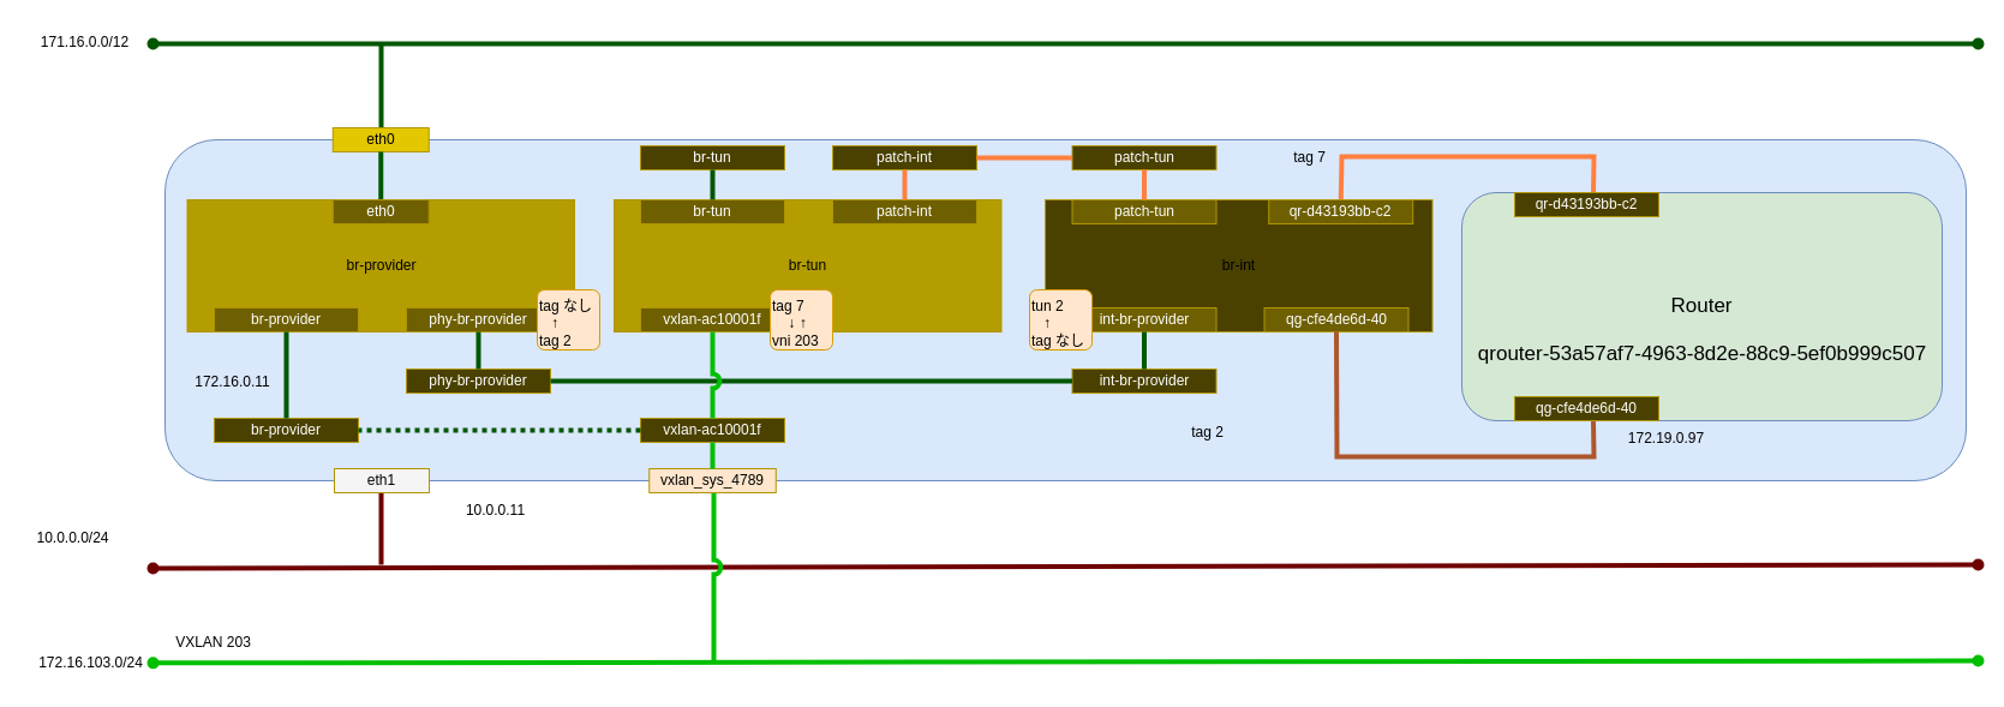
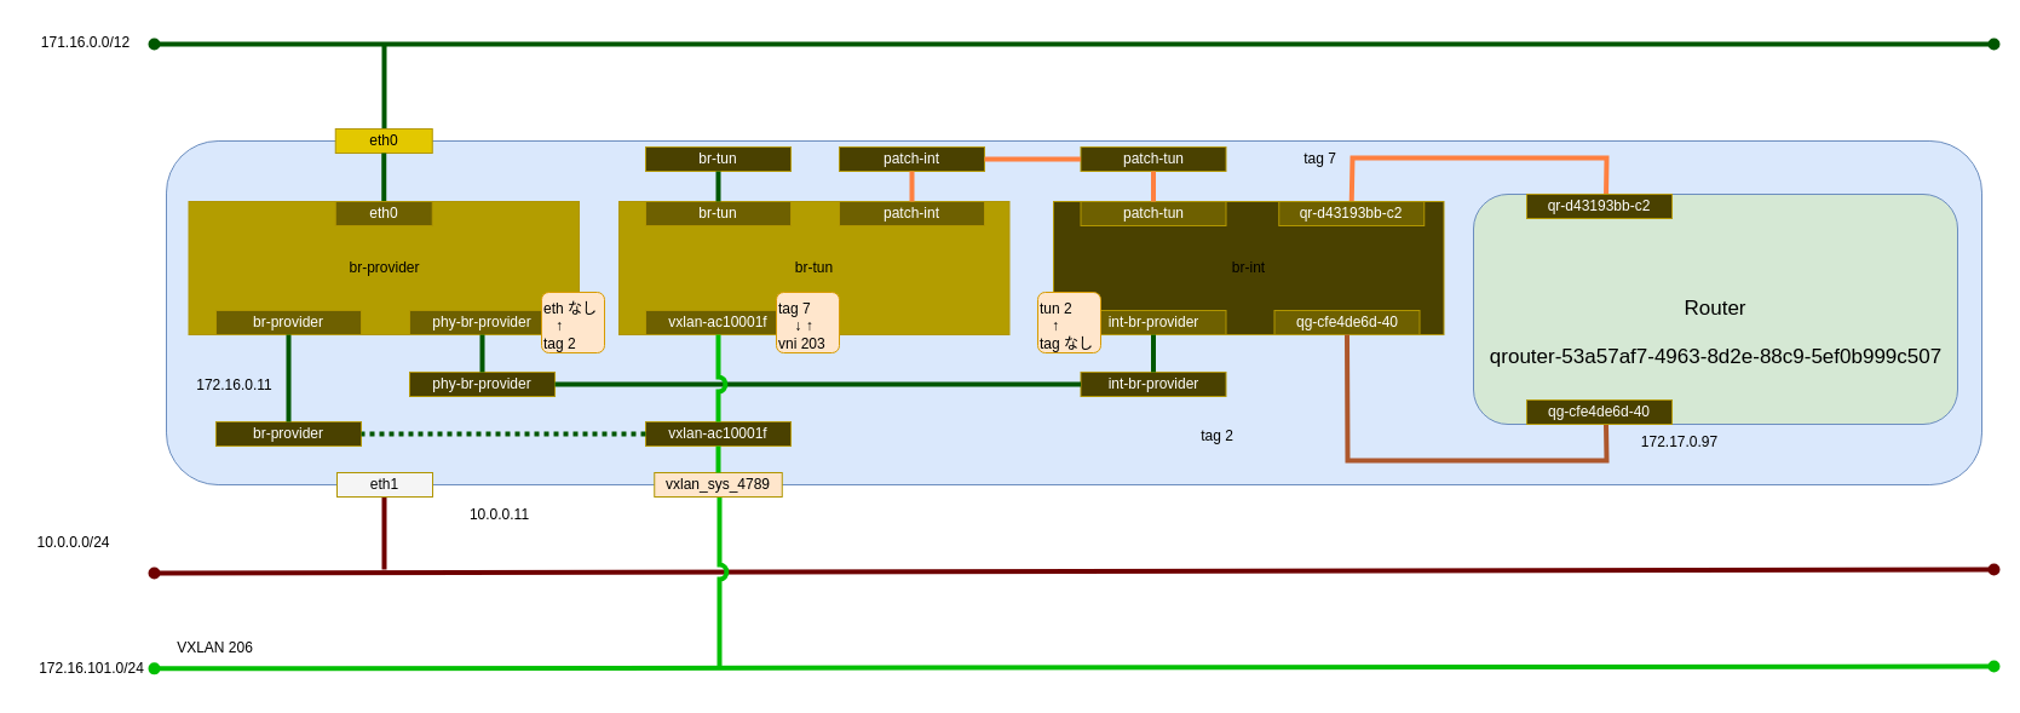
  <mxCell id="0" />
  <mxCell id="1" value="ネットワーク" style="locked=1;" parent="0" />
  <mxCell id="2" value="" style="endArrow=oval;html=1;rounded=0;startArrow=oval;startFill=1;endFill=1;strokeWidth=4;fillColor=#a20025;strokeColor=#6F0000;" parent="1" edge="1"><mxGeometry width="50" height="50" relative="1" as="geometry"><mxPoint x="127" y="473" as="sourcePoint" /><mxPoint x="1647" y="470" as="targetPoint" /></mxGeometry></mxCell>
  <mxCell id="3" value="" style="endArrow=oval;html=1;rounded=0;startArrow=oval;startFill=1;endFill=1;strokeWidth=4;fillColor=#008a00;strokeColor=#005700;" parent="1" edge="1"><mxGeometry width="50" height="50" relative="1" as="geometry"><mxPoint x="127" y="36" as="sourcePoint" /><mxPoint x="1647" y="36" as="targetPoint" /></mxGeometry></mxCell>
  <mxCell id="4" value="171.16.0.0/12" style="text;html=1;align=center;verticalAlign=middle;resizable=0;points=[];autosize=1;strokeColor=none;fillColor=none;" parent="1" vertex="1"><mxGeometry x="20" y="20" width="100" height="30" as="geometry" /></mxCell>
  <mxCell id="5" value="10.0.0.0/24" style="text;html=1;align=center;verticalAlign=middle;resizable=0;points=[];autosize=1;strokeColor=none;fillColor=none;" parent="1" vertex="1"><mxGeometry x="20" y="433" width="80" height="30" as="geometry" /></mxCell>
  <mxCell id="6" value="" style="endArrow=none;html=1;rounded=0;startArrow=none;startFill=0;endFill=0;strokeWidth=4;fillColor=#008a00;strokeColor=#005700;exitX=0.5;exitY=1;exitDx=0;exitDy=0;" parent="1" edge="1"><mxGeometry width="50" height="50" relative="1" as="geometry"><mxPoint x="317" y="36" as="sourcePoint" /><mxPoint x="317" y="116" as="targetPoint" /></mxGeometry></mxCell>
  <mxCell id="7" value="" style="endArrow=none;html=1;rounded=0;startArrow=none;startFill=0;endFill=0;strokeWidth=4;fillColor=#a20025;strokeColor=#6F0000;exitX=0.5;exitY=1;exitDx=0;exitDy=0;" parent="1" edge="1"><mxGeometry width="50" height="50" relative="1" as="geometry"><mxPoint x="317" y="390" as="sourcePoint" /><mxPoint x="317" y="470" as="targetPoint" /></mxGeometry></mxCell>
  <mxCell id="8" value="" style="endArrow=oval;html=1;rounded=0;startArrow=oval;startFill=1;endFill=1;strokeWidth=4;fillColor=#008a00;strokeColor=#02BF02;" parent="1" edge="1"><mxGeometry width="50" height="50" relative="1" as="geometry"><mxPoint x="127" y="551.87" as="sourcePoint" /><mxPoint x="1647" y="550" as="targetPoint" /></mxGeometry></mxCell>
- <mxCell id="9" value="172.16.103.0/24" style="text;html=1;align=center;verticalAlign=middle;resizable=0;points=[];autosize=1;strokeColor=none;fillColor=none;" parent="1" vertex="1"><mxGeometry x="20" y="537" width="110" height="30" as="geometry" /></mxCell>
- <mxCell id="10" value="VXLAN 203" style="text;html=1;align=center;verticalAlign=middle;resizable=0;points=[];autosize=1;strokeColor=none;fillColor=none;" parent="1" vertex="1"><mxGeometry x="137" y="520" width="80" height="30" as="geometry" /></mxCell>
+ <mxCell id="9" value="172.16.101.0/24" style="text;html=1;align=center;verticalAlign=middle;resizable=0;points=[];autosize=1;strokeColor=none;fillColor=none;" parent="1" vertex="1"><mxGeometry x="20" y="537" width="110" height="30" as="geometry" /></mxCell>
+ <mxCell id="10" value="VXLAN 206" style="text;html=1;align=center;verticalAlign=middle;resizable=0;points=[];autosize=1;strokeColor=none;fillColor=none;" parent="1" vertex="1"><mxGeometry x="137" y="520" width="80" height="30" as="geometry" /></mxCell>
  <mxCell id="11" value="" style="endArrow=none;html=1;rounded=0;startArrow=none;startFill=0;endFill=0;strokeWidth=4;fillColor=#008a00;strokeColor=#02BF02;jumpStyle=arc;" parent="1" edge="1"><mxGeometry width="50" height="50" relative="1" as="geometry"><mxPoint x="594" y="550" as="sourcePoint" /><mxPoint x="594" y="410" as="targetPoint" /></mxGeometry></mxCell>
  <mxCell id="12" value="マシン" style="locked=1;" parent="0" />
  <mxCell id="13" value="" style="rounded=1;whiteSpace=wrap;html=1;fillColor=#dae8fc;strokeColor=#6c8ebf;align=center;horizontal=1;" parent="12" vertex="1"><mxGeometry x="137" y="116" width="1500" height="284" as="geometry" /></mxCell>
  <mxCell id="14" value="eth1" style="rounded=0;whiteSpace=wrap;html=1;fillColor=#f5f5f5;fontColor=#000000;strokeColor=#B09500;" parent="12" vertex="1"><mxGeometry x="278" y="390" width="79" height="20" as="geometry" /></mxCell>
  <mxCell id="15" value="eth0" style="rounded=0;whiteSpace=wrap;html=1;fillColor=#e3c800;fontColor=#000000;strokeColor=#B09500;" parent="12" vertex="1"><mxGeometry x="276.75" y="106" width="80" height="20" as="geometry" /></mxCell>
  <mxCell id="16" value="10.0.0.11" style="text;html=1;align=center;verticalAlign=middle;resizable=0;points=[];autosize=1;strokeColor=none;fillColor=none;" parent="12" vertex="1"><mxGeometry x="377" y="410" width="70" height="30" as="geometry" /></mxCell>
  <mxCell id="17" value="172.16.0.11" style="text;html=1;align=center;verticalAlign=middle;resizable=0;points=[];autosize=1;strokeColor=none;fillColor=none;" parent="12" vertex="1"><mxGeometry x="148" y="303" width="90" height="30" as="geometry" /></mxCell>
  <mxCell id="18" value="" style="endArrow=none;html=1;rounded=0;startArrow=none;startFill=0;endFill=0;strokeWidth=4;fillColor=#008a00;strokeColor=#005700;exitX=0.5;exitY=1;exitDx=0;exitDy=0;entryX=0.5;entryY=0;entryDx=0;entryDy=0;" parent="12" source="15" target="21" edge="1"><mxGeometry width="50" height="50" relative="1" as="geometry"><mxPoint x="238" y="126" as="sourcePoint" /><mxPoint x="238" y="206" as="targetPoint" /></mxGeometry></mxCell>
  <mxCell id="19" value="" style="group" parent="12" vertex="1" connectable="0"><mxGeometry x="182.5" y="166" width="354.5" height="125" as="geometry" /></mxCell>
  <mxCell id="20" value="br-provider" style="rounded=0;whiteSpace=wrap;html=1;fillColor=#B39D00;fontColor=#000000;strokeColor=#B09500;" parent="19" vertex="1"><mxGeometry x="-27" width="322.5" height="110" as="geometry" /></mxCell>
  <mxCell id="21" value="&lt;font color=&quot;#ffffff&quot;&gt;eth0&lt;/font&gt;" style="rounded=0;whiteSpace=wrap;html=1;fillColor=#6E6000;fontColor=#000000;strokeColor=#B09500;" parent="19" vertex="1"><mxGeometry x="94.25" width="80" height="20" as="geometry" /></mxCell>
  <mxCell id="22" value="&lt;font color=&quot;#ffffff&quot;&gt;phy-br-provider&lt;/font&gt;" style="rounded=0;whiteSpace=wrap;html=1;fillColor=#6E6000;fontColor=#000000;strokeColor=#B09500;" parent="19" vertex="1"><mxGeometry x="155.5" y="90" width="120" height="20" as="geometry" /></mxCell>
  <mxCell id="23" value="&lt;font color=&quot;#ffffff&quot;&gt;br-provider&lt;/font&gt;" style="rounded=0;whiteSpace=wrap;html=1;fillColor=#6E6000;fontColor=#000000;strokeColor=#B09500;" parent="19" vertex="1"><mxGeometry x="-4.5" y="90" width="120" height="20" as="geometry" /></mxCell>
- <mxCell id="24" value="&lt;div&gt;tag なし&lt;br&gt;&lt;/div&gt;&lt;div&gt;&amp;nbsp;&amp;nbsp; ↑&lt;br&gt;&lt;/div&gt;tag 2" style="text;html=1;whiteSpace=wrap;overflow=hidden;rounded=1;fillColor=#ffe6cc;strokeColor=#d79b00;arcSize=12;" vertex="1" parent="19"><mxGeometry x="264.5" y="75" width="52" height="50" as="geometry" /></mxCell>
+ <mxCell id="24" value="&lt;div&gt;eth なし&lt;br&gt;&lt;/div&gt;&lt;div&gt;&amp;nbsp;&amp;nbsp; ↑&lt;br&gt;&lt;/div&gt;tag 2" style="text;html=1;whiteSpace=wrap;overflow=hidden;rounded=1;fillColor=#ffe6cc;strokeColor=#d79b00;arcSize=12;" vertex="1" parent="19"><mxGeometry x="264.5" y="75" width="52" height="50" as="geometry" /></mxCell>
  <mxCell id="25" value="br-int" style="rounded=0;whiteSpace=wrap;html=1;fillColor=#4a4100;fontColor=#000000;strokeColor=#B09500;" parent="12" vertex="1"><mxGeometry x="870" y="166" width="322.5" height="110" as="geometry" /></mxCell>
  <mxCell id="26" value="&lt;font color=&quot;#ffffff&quot;&gt;qg-cfe4de6d-40&lt;/font&gt;" style="rounded=0;whiteSpace=wrap;html=1;fillColor=#6E6000;fontColor=#000000;strokeColor=#B09500;" parent="12" vertex="1"><mxGeometry x="1052.5" y="256" width="120" height="20" as="geometry" /></mxCell>
  <mxCell id="27" value="&lt;font color=&quot;#ffffff&quot;&gt;int-br-provider&lt;/font&gt;" style="rounded=0;whiteSpace=wrap;html=1;fillColor=#6E6000;fontColor=#000000;strokeColor=#B09500;" parent="12" vertex="1"><mxGeometry x="892.5" y="256" width="120" height="20" as="geometry" /></mxCell>
  <mxCell id="28" value="&lt;font color=&quot;#ffffff&quot;&gt;br-provider&lt;/font&gt;" style="rounded=0;whiteSpace=wrap;html=1;fillColor=#4A4100;fontColor=#000000;strokeColor=#B09500;" parent="12" vertex="1"><mxGeometry x="178" y="348" width="120" height="20" as="geometry" /></mxCell>
  <mxCell id="29" value="&lt;font color=&quot;#ffffff&quot;&gt;phy-br-provider&lt;/font&gt;" style="rounded=0;whiteSpace=wrap;html=1;fillColor=#4A4100;fontColor=#000000;strokeColor=#B09500;" parent="12" vertex="1"><mxGeometry x="338" y="307" width="120" height="20" as="geometry" /></mxCell>
  <mxCell id="30" value="&lt;font color=&quot;#ffffff&quot;&gt;int-br-provider&lt;/font&gt;" style="rounded=0;whiteSpace=wrap;html=1;fillColor=#4A4100;fontColor=#000000;strokeColor=#B09500;" parent="12" vertex="1"><mxGeometry x="892.5" y="307" width="120" height="20" as="geometry" /></mxCell>
  <mxCell id="31" value="" style="endArrow=none;html=1;rounded=0;startArrow=none;startFill=0;endFill=0;strokeWidth=4;fillColor=#008a00;strokeColor=#005700;exitX=0.5;exitY=1;exitDx=0;exitDy=0;entryX=0.5;entryY=0;entryDx=0;entryDy=0;" parent="12" source="23" target="28" edge="1"><mxGeometry width="50" height="50" relative="1" as="geometry"><mxPoint x="327" y="136" as="sourcePoint" /><mxPoint x="327" y="176" as="targetPoint" /></mxGeometry></mxCell>
  <mxCell id="32" value="" style="endArrow=none;html=1;rounded=0;startArrow=none;startFill=0;endFill=0;strokeWidth=4;fillColor=#008a00;strokeColor=#005700;exitX=0.5;exitY=1;exitDx=0;exitDy=0;" parent="12" source="22" target="29" edge="1"><mxGeometry width="50" height="50" relative="1" as="geometry"><mxPoint x="248" y="286" as="sourcePoint" /><mxPoint x="248" y="326" as="targetPoint" /></mxGeometry></mxCell>
  <mxCell id="33" value="" style="endArrow=none;html=1;rounded=0;startArrow=none;startFill=0;endFill=0;strokeWidth=4;fillColor=#008a00;strokeColor=#005700;exitX=0;exitY=0.5;exitDx=0;exitDy=0;entryX=1;entryY=0.5;entryDx=0;entryDy=0;" parent="12" source="30" target="29" edge="1"><mxGeometry width="50" height="50" relative="1" as="geometry"><mxPoint x="435" y="286" as="sourcePoint" /><mxPoint x="435" y="326" as="targetPoint" /></mxGeometry></mxCell>
  <mxCell id="34" value="" style="endArrow=none;html=1;rounded=0;startArrow=none;startFill=0;endFill=0;strokeWidth=4;fillColor=#008a00;strokeColor=#005700;exitX=0.5;exitY=1;exitDx=0;exitDy=0;" parent="12" source="27" target="30" edge="1"><mxGeometry width="50" height="50" relative="1" as="geometry"><mxPoint x="730" y="286" as="sourcePoint" /><mxPoint x="730" y="326" as="targetPoint" /></mxGeometry></mxCell>
  <mxCell id="35" value="" style="endArrow=none;html=1;rounded=0;startArrow=none;startFill=0;endFill=0;strokeWidth=4;fillColor=#008a00;strokeColor=#AD572C;exitX=0.5;exitY=1;exitDx=0;exitDy=0;entryX=0.793;entryY=0.824;entryDx=0;entryDy=0;entryPerimeter=0;" parent="12" source="26" target="13" edge="1"><mxGeometry width="50" height="50" relative="1" as="geometry"><mxPoint x="963" y="286" as="sourcePoint" /><mxPoint x="1127" y="320" as="targetPoint" /><Array as="points"><mxPoint x="1113" y="380" /><mxPoint x="1327" y="380" /></Array></mxGeometry></mxCell>
  <mxCell id="36" value="&lt;font color=&quot;#ffffff&quot;&gt;patch-tun&lt;/font&gt;" style="rounded=0;whiteSpace=wrap;html=1;fillColor=#6E6000;fontColor=#000000;strokeColor=#B09500;" parent="12" vertex="1"><mxGeometry x="892.5" y="166" width="120" height="20" as="geometry" /></mxCell>
  <mxCell id="37" value="" style="endArrow=none;html=1;rounded=0;startArrow=none;startFill=0;endFill=0;strokeWidth=4;fillColor=#008a00;strokeColor=#ff8040;exitX=0.793;exitY=0.163;exitDx=0;exitDy=0;entryX=0.5;entryY=0;entryDx=0;entryDy=0;exitPerimeter=0;" parent="12" source="13" target="52" edge="1"><mxGeometry width="50" height="50" relative="1" as="geometry"><mxPoint x="1467.66" y="90.01" as="sourcePoint" /><mxPoint x="1067" y="96" as="targetPoint" /><Array as="points"><mxPoint x="1327" y="130" /><mxPoint x="1117" y="130" /></Array></mxGeometry></mxCell>
  <mxCell id="38" value="br-tun" style="rounded=0;whiteSpace=wrap;html=1;fillColor=#B39D00;fontColor=#000000;strokeColor=#B09500;" parent="12" vertex="1"><mxGeometry x="511" y="166" width="322.5" height="110" as="geometry" /></mxCell>
  <mxCell id="39" value="&lt;font color=&quot;#ffffff&quot;&gt;patch-int&lt;/font&gt;" style="rounded=0;whiteSpace=wrap;html=1;fillColor=#6E6000;fontColor=#000000;strokeColor=#B09500;" parent="12" vertex="1"><mxGeometry x="693" y="166" width="120" height="20" as="geometry" /></mxCell>
  <mxCell id="40" value="&lt;font color=&quot;#ffffff&quot;&gt;patch-int&lt;/font&gt;" style="rounded=0;whiteSpace=wrap;html=1;fillColor=#4A4100;fontColor=#000000;strokeColor=#B09500;" parent="12" vertex="1"><mxGeometry x="693" y="121" width="120" height="20" as="geometry" /></mxCell>
  <mxCell id="41" value="" style="endArrow=none;html=1;rounded=0;startArrow=none;startFill=0;endFill=0;strokeWidth=4;fillColor=#008a00;strokeColor=#FF8040;exitX=0.5;exitY=0;exitDx=0;exitDy=0;" parent="12" source="39" target="40" edge="1"><mxGeometry width="50" height="50" relative="1" as="geometry"><mxPoint x="753.5" y="170" as="sourcePoint" /><mxPoint x="530.5" y="326" as="targetPoint" /></mxGeometry></mxCell>
  <mxCell id="42" value="tag 7" style="text;html=1;align=center;verticalAlign=middle;resizable=0;points=[];autosize=1;strokeColor=none;fillColor=none;" parent="12" vertex="1"><mxGeometry x="1065" y="116" width="50" height="30" as="geometry" /></mxCell>
  <mxCell id="43" value="&lt;font color=&quot;#ffffff&quot;&gt;patch-tun&lt;/font&gt;" style="rounded=0;whiteSpace=wrap;html=1;fillColor=#4A4100;fontColor=#000000;strokeColor=#B09500;fontStyle=0" parent="12" vertex="1"><mxGeometry x="892.5" y="121" width="120" height="20" as="geometry" /></mxCell>
  <mxCell id="44" value="" style="endArrow=none;html=1;rounded=0;startArrow=none;startFill=0;endFill=0;strokeWidth=4;fillColor=#008a00;strokeColor=#FF8040;exitX=0.5;exitY=0;exitDx=0;exitDy=0;entryX=0.5;entryY=1;entryDx=0;entryDy=0;" parent="12" source="36" target="43" edge="1"><mxGeometry width="50" height="50" relative="1" as="geometry"><mxPoint x="1163" y="176" as="sourcePoint" /><mxPoint x="1163" y="151" as="targetPoint" /></mxGeometry></mxCell>
  <mxCell id="45" value="&lt;font color=&quot;#ffffff&quot;&gt;br-tun&lt;/font&gt;" style="rounded=0;whiteSpace=wrap;html=1;fillColor=#6E6000;fontColor=#000000;strokeColor=#B09500;" parent="12" vertex="1"><mxGeometry x="533" y="166" width="120" height="20" as="geometry" /></mxCell>
  <mxCell id="46" value="&lt;font color=&quot;#ffffff&quot;&gt;br-tun&lt;/font&gt;" style="rounded=0;whiteSpace=wrap;html=1;fillColor=#4A4100;fontColor=#000000;strokeColor=#B09500;" parent="12" vertex="1"><mxGeometry x="533" y="121" width="120" height="20" as="geometry" /></mxCell>
  <mxCell id="47" value="" style="endArrow=none;html=1;rounded=0;startArrow=none;startFill=0;endFill=0;strokeWidth=4;fillColor=#008a00;strokeColor=#005700;exitX=0.5;exitY=0;exitDx=0;exitDy=0;entryX=0.5;entryY=1;entryDx=0;entryDy=0;" parent="12" source="45" target="46" edge="1"><mxGeometry width="50" height="50" relative="1" as="geometry"><mxPoint x="763" y="176" as="sourcePoint" /><mxPoint x="763" y="151" as="targetPoint" /></mxGeometry></mxCell>
  <mxCell id="48" value="" style="endArrow=none;html=1;rounded=0;startArrow=none;startFill=0;endFill=0;strokeWidth=4;fillColor=#008a00;strokeColor=#FF8040;exitX=1;exitY=0.5;exitDx=0;exitDy=0;entryX=0;entryY=0.5;entryDx=0;entryDy=0;" parent="12" source="40" target="43" edge="1"><mxGeometry width="50" height="50" relative="1" as="geometry"><mxPoint x="777" y="176" as="sourcePoint" /><mxPoint x="777" y="151" as="targetPoint" /></mxGeometry></mxCell>
  <mxCell id="49" value="&lt;font color=&quot;#ffffff&quot;&gt;vxlan-ac10001f&lt;/font&gt;" style="rounded=0;whiteSpace=wrap;html=1;fillColor=#6E6000;fontColor=#000000;strokeColor=#B09500;" parent="12" vertex="1"><mxGeometry x="533" y="256" width="120" height="20" as="geometry" /></mxCell>
  <mxCell id="50" value="&lt;font color=&quot;#ffffff&quot;&gt;vxlan-ac10001f&lt;/font&gt;" style="rounded=0;whiteSpace=wrap;html=1;fillColor=#4A4100;fontColor=#000000;strokeColor=#B09500;" parent="12" vertex="1"><mxGeometry x="533" y="348" width="120" height="20" as="geometry" /></mxCell>
  <mxCell id="51" value="" style="endArrow=none;html=1;rounded=0;startArrow=none;startFill=0;endFill=0;strokeWidth=4;fillColor=#008a00;strokeColor=#02BF02;exitX=0.5;exitY=1;exitDx=0;exitDy=0;entryX=0.5;entryY=0;entryDx=0;entryDy=0;jumpStyle=arc;" parent="12" source="49" target="50" edge="1"><mxGeometry width="50" height="50" relative="1" as="geometry"><mxPoint x="394" y="286" as="sourcePoint" /><mxPoint x="394" y="326" as="targetPoint" /></mxGeometry></mxCell>
  <mxCell id="52" value="&lt;font color=&quot;#ffffff&quot;&gt;qr-d43193bb-c2&lt;/font&gt;" style="rounded=0;whiteSpace=wrap;html=1;fillColor=#6E6000;fontColor=#000000;strokeColor=#B09500;" parent="12" vertex="1"><mxGeometry x="1056.25" y="166" width="120" height="20" as="geometry" /></mxCell>
  <mxCell id="53" value="" style="endArrow=none;html=1;rounded=0;startArrow=none;startFill=0;endFill=0;strokeWidth=4;fillColor=#008a00;strokeColor=#005700;exitX=0;exitY=0.5;exitDx=0;exitDy=0;entryX=1;entryY=0.5;entryDx=0;entryDy=0;dashed=1;dashPattern=1 1;" parent="12" source="50" target="28" edge="1"><mxGeometry width="50" height="50" relative="1" as="geometry"><mxPoint x="248" y="286" as="sourcePoint" /><mxPoint x="248" y="356" as="targetPoint" /></mxGeometry></mxCell>
  <mxCell id="54" value="&lt;div&gt;tag 7&lt;br&gt;&lt;/div&gt;&lt;div&gt;&amp;nbsp;&amp;nbsp;&amp;nbsp; ↓ ↑&lt;br&gt;&lt;/div&gt;&lt;div&gt;vni 203&lt;br&gt;&lt;/div&gt;" style="text;html=1;whiteSpace=wrap;overflow=hidden;rounded=1;fillColor=#ffe6cc;strokeColor=#d79b00;arcSize=12;" parent="12" vertex="1"><mxGeometry x="641" y="241" width="52" height="50" as="geometry" /></mxCell>
  <mxCell id="55" value="vxlan_sys_4789" style="rounded=0;whiteSpace=wrap;html=1;fillColor=#ffe6cc;fontColor=#000000;strokeColor=#B09500;" parent="12" vertex="1"><mxGeometry x="540.25" y="390" width="105.5" height="20" as="geometry" /></mxCell>
  <mxCell id="56" value="" style="endArrow=none;html=1;rounded=0;startArrow=none;startFill=0;endFill=0;strokeWidth=4;fillColor=#008a00;strokeColor=#02BF02;exitX=0.5;exitY=0;exitDx=0;exitDy=0;entryX=0.5;entryY=1;entryDx=0;entryDy=0;" parent="12" source="55" target="50" edge="1"><mxGeometry width="50" height="50" relative="1" as="geometry"><mxPoint x="603" y="176" as="sourcePoint" /><mxPoint x="603" y="151" as="targetPoint" /></mxGeometry></mxCell>
  <mxCell id="57" value="tag 2" style="text;html=1;align=center;verticalAlign=middle;resizable=0;points=[];autosize=1;strokeColor=none;fillColor=none;" vertex="1" parent="12"><mxGeometry x="980" y="345" width="50" height="30" as="geometry" /></mxCell>
  <mxCell id="58" value="&lt;div&gt;tun 2&lt;br&gt;&lt;/div&gt;&lt;div&gt;&amp;nbsp;&amp;nbsp; ↑&lt;br&gt;&lt;/div&gt;tag なし" style="text;html=1;whiteSpace=wrap;overflow=hidden;rounded=1;fillColor=#ffe6cc;strokeColor=#d79b00;arcSize=12;" vertex="1" parent="12"><mxGeometry x="857" y="241" width="52" height="50" as="geometry" /></mxCell>
  <mxCell id="59" value="ルータ" style="locked=1;" parent="0" />
  <mxCell id="60" value="&lt;font style=&quot;font-size: 17px;&quot;&gt;Router&lt;/font&gt;" style="rounded=1;whiteSpace=wrap;html=1;fillColor=#d5e8d4;strokeColor=#6c8ebf;align=center;horizontal=1;" parent="59" vertex="1"><mxGeometry x="1217" y="160" width="400" height="190" as="geometry" /></mxCell>
  <mxCell id="61" value="&lt;font style=&quot;font-size: 17px;&quot;&gt;qrouter-53a57af7-4963-8d2e-88c9-5ef0b999c507&lt;/font&gt;" style="text;html=1;align=center;verticalAlign=middle;resizable=0;points=[];autosize=1;strokeColor=none;fillColor=none;" parent="59" vertex="1"><mxGeometry x="1217" y="280" width="400" height="30" as="geometry" /></mxCell>
  <mxCell id="62" value="&lt;font color=&quot;#ffffff&quot;&gt;qr-d43193bb-c2&lt;/font&gt;" style="rounded=0;whiteSpace=wrap;html=1;fillColor=#4A4100;fontColor=#000000;strokeColor=#B09500;" parent="59" vertex="1"><mxGeometry x="1261" y="160" width="120" height="20" as="geometry" /></mxCell>
  <mxCell id="63" value="&lt;font color=&quot;#ffffff&quot;&gt;qg-cfe4de6d-40&lt;/font&gt;" style="rounded=0;whiteSpace=wrap;html=1;fillColor=#4A4100;fontColor=#000000;strokeColor=#B09500;" vertex="1" parent="59"><mxGeometry x="1261" y="330" width="120" height="20" as="geometry" /></mxCell>
- <mxCell id="64" value="172.19.0.97" style="text;html=1;align=center;verticalAlign=middle;resizable=0;points=[];autosize=1;strokeColor=none;fillColor=none;" vertex="1" parent="59"><mxGeometry x="1342" y="350" width="90" height="30" as="geometry" /></mxCell>
+ <mxCell id="64" value="172.17.0.97" style="text;html=1;align=center;verticalAlign=middle;resizable=0;points=[];autosize=1;strokeColor=none;fillColor=none;" vertex="1" parent="59"><mxGeometry x="1342" y="350" width="90" height="30" as="geometry" /></mxCell>
